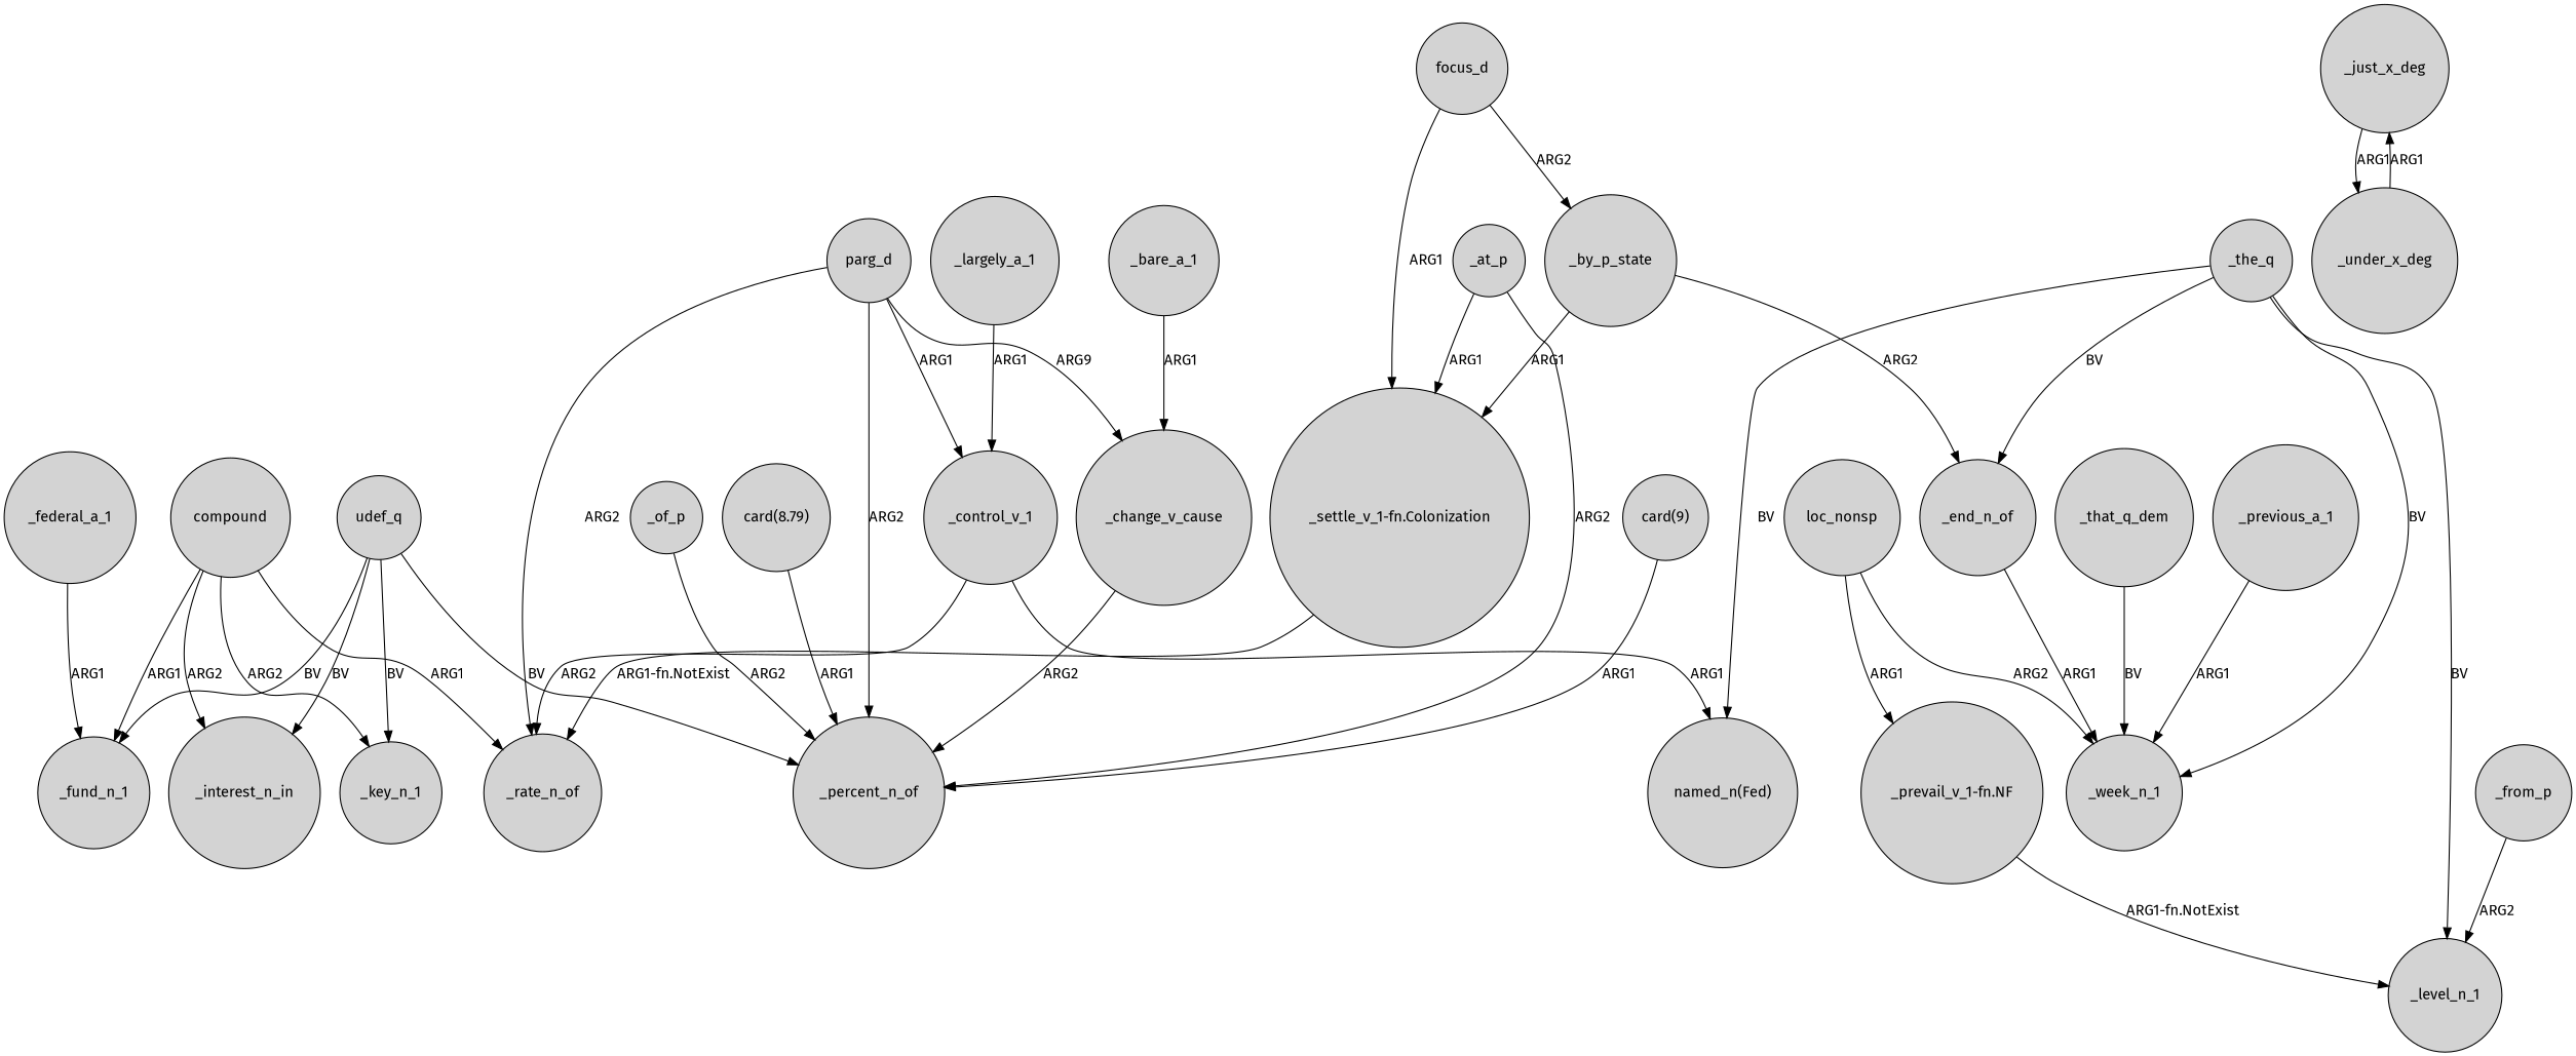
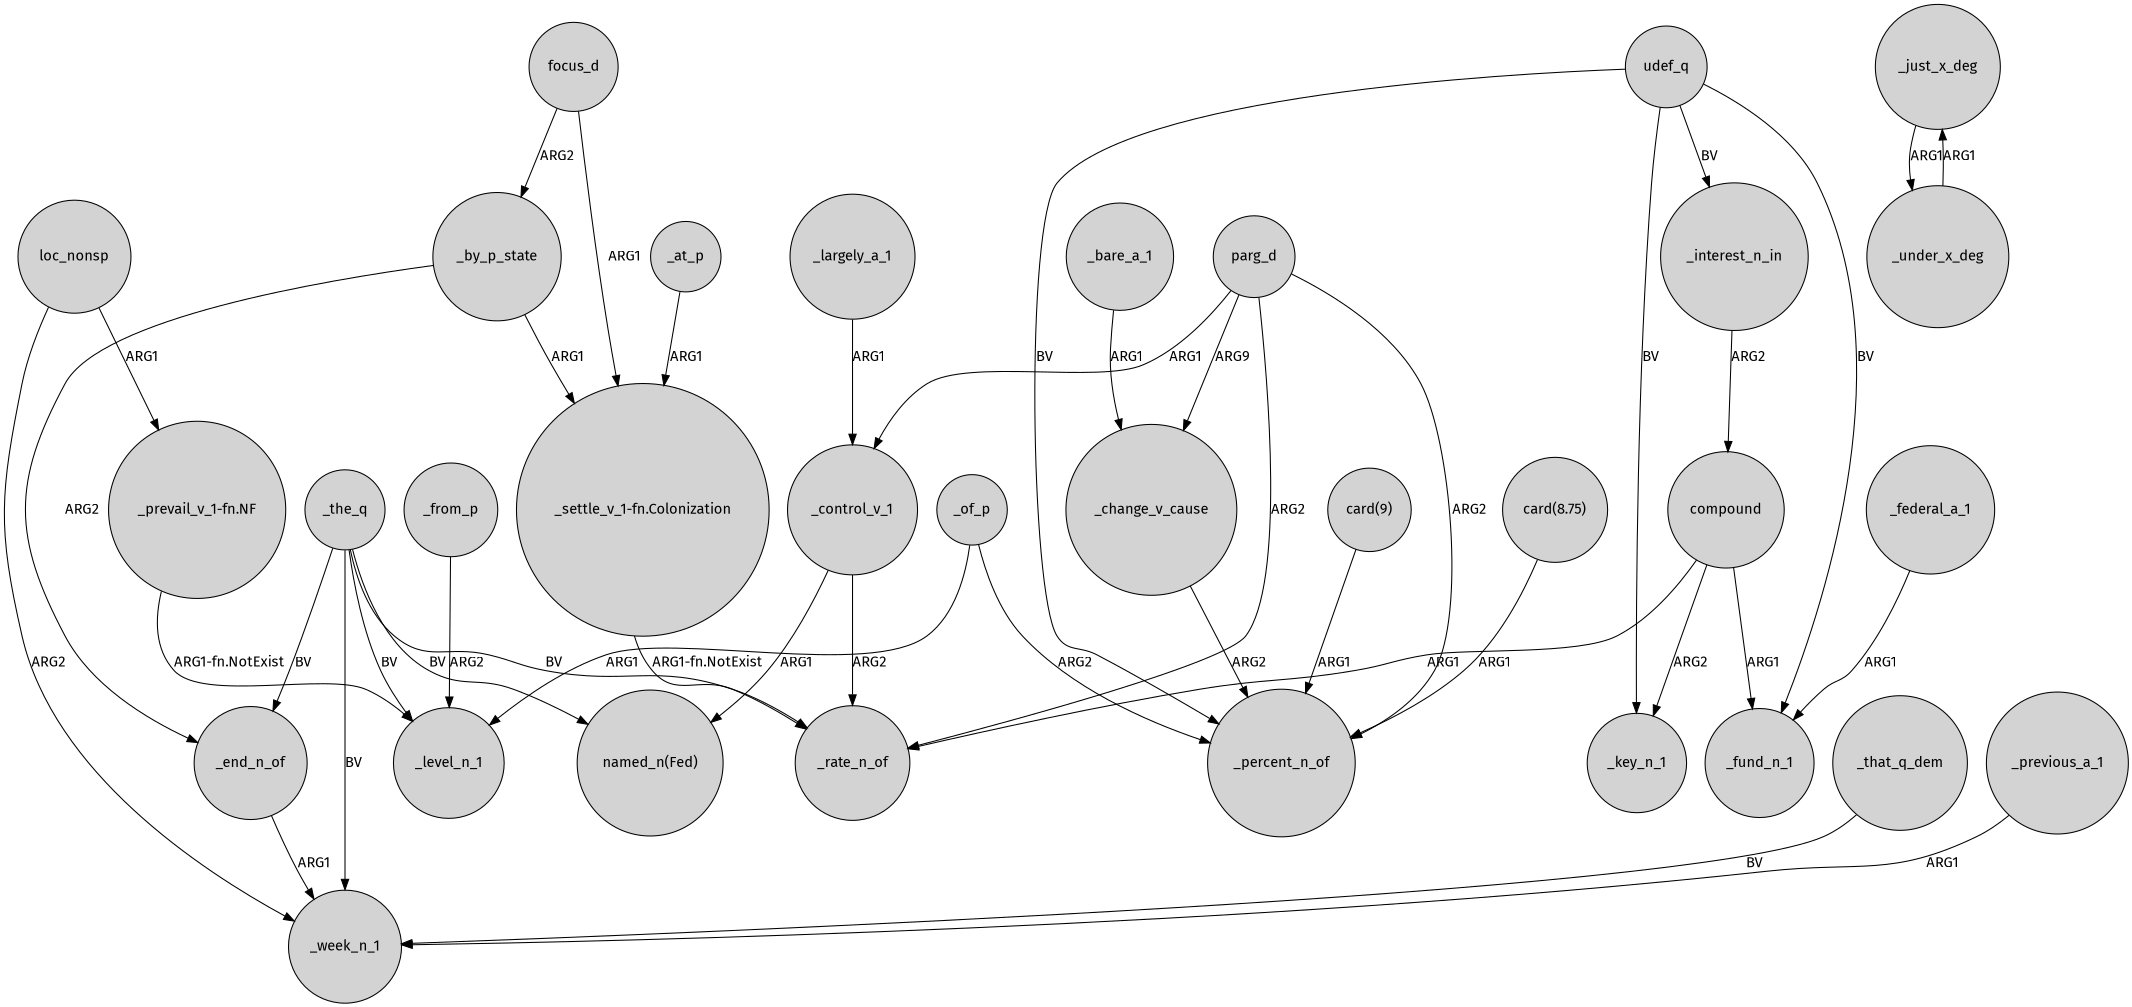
  digraph {
    fontname="Fira Sans"
    node [fontname="Fira Sans" shape=circle style=filled]
    edge [fontname="Fira Sans"]
    focus_d
    _by_p_state
    "_settle_v_1-fn.Colonization"
    _end_n_of
    _rate_n_of
    _week_n_1
    "card(9)"
    _percent_n_of
    _the_q
    "named_n(Fed)"
    _level_n_1
    compound
    _key_n_1
    _interest_n_in
    _fund_n_1
    _at_p
    parg_d
    _change_v_cause
    _control_v_1
    _just_x_deg
    _under_x_deg
    udef_q
    _from_p
    _largely_a_1
    _of_p
    loc_nonsp
    "_prevail_v_1-fn.NF"
-   "card(8.75)" [label="card(8.79)"]
+   "card(8.75)"
    _that_q_dem
    _bare_a_1
    _previous_a_1
    _federal_a_1
    focus_d -> _by_p_state [label=ARG2]
    focus_d -> "_settle_v_1-fn.Colonization" [label=ARG1]
    _by_p_state -> "_settle_v_1-fn.Colonization" [label=ARG1]
    _by_p_state -> _end_n_of [label=ARG2]
    "_settle_v_1-fn.Colonization" -> _rate_n_of [label="ARG1-fn.NotExist"]
    _end_n_of -> _week_n_1 [label=ARG1]
    "card(9)" -> _percent_n_of [label=ARG1]
    _the_q -> _end_n_of [label=BV]
+   _the_q -> _rate_n_of [label=BV]
    _the_q -> _week_n_1 [label=BV]
    _the_q -> "named_n(Fed)" [label=BV]
    _the_q -> _level_n_1 [label=BV]
    compound -> _rate_n_of [label=ARG1]
    compound -> _key_n_1 [label=ARG2]
-   compound -> _interest_n_in [label=ARG2]
+   _interest_n_in -> compound [label=ARG2]
    compound -> _fund_n_1 [label=ARG1]
    _at_p -> "_settle_v_1-fn.Colonization" [label=ARG1]
-   _at_p -> _percent_n_of [label=ARG2]
    parg_d -> _rate_n_of [label=ARG2]
    parg_d -> _percent_n_of [label=ARG2]
    parg_d -> _change_v_cause [label=ARG9]
    parg_d -> _control_v_1 [label=ARG1]
    _change_v_cause -> _percent_n_of [label=ARG2]
    _control_v_1 -> _rate_n_of [label=ARG2]
    _control_v_1 -> "named_n(Fed)" [label=ARG1]
    _just_x_deg -> _under_x_deg [label=ARG1]
    _under_x_deg -> _just_x_deg [label=ARG1]
    udef_q -> _percent_n_of [label=BV]
    udef_q -> _key_n_1 [label=BV]
    udef_q -> _interest_n_in [label=BV]
    udef_q -> _fund_n_1 [label=BV]
    _from_p -> _level_n_1 [label=ARG2]
    _largely_a_1 -> _control_v_1 [label=ARG1]
    _of_p -> _percent_n_of [label=ARG2]
+   _of_p -> _level_n_1 [label=ARG1]
    loc_nonsp -> _week_n_1 [label=ARG2]
    loc_nonsp -> "_prevail_v_1-fn.NF" [label=ARG1]
    "_prevail_v_1-fn.NF" -> _level_n_1 [label="ARG1-fn.NotExist"]
    "card(8.75)" -> _percent_n_of [label=ARG1]
    _that_q_dem -> _week_n_1 [label=BV]
    _bare_a_1 -> _change_v_cause [label=ARG1]
    _previous_a_1 -> _week_n_1 [label=ARG1]
    _federal_a_1 -> _fund_n_1 [label=ARG1]
  }
